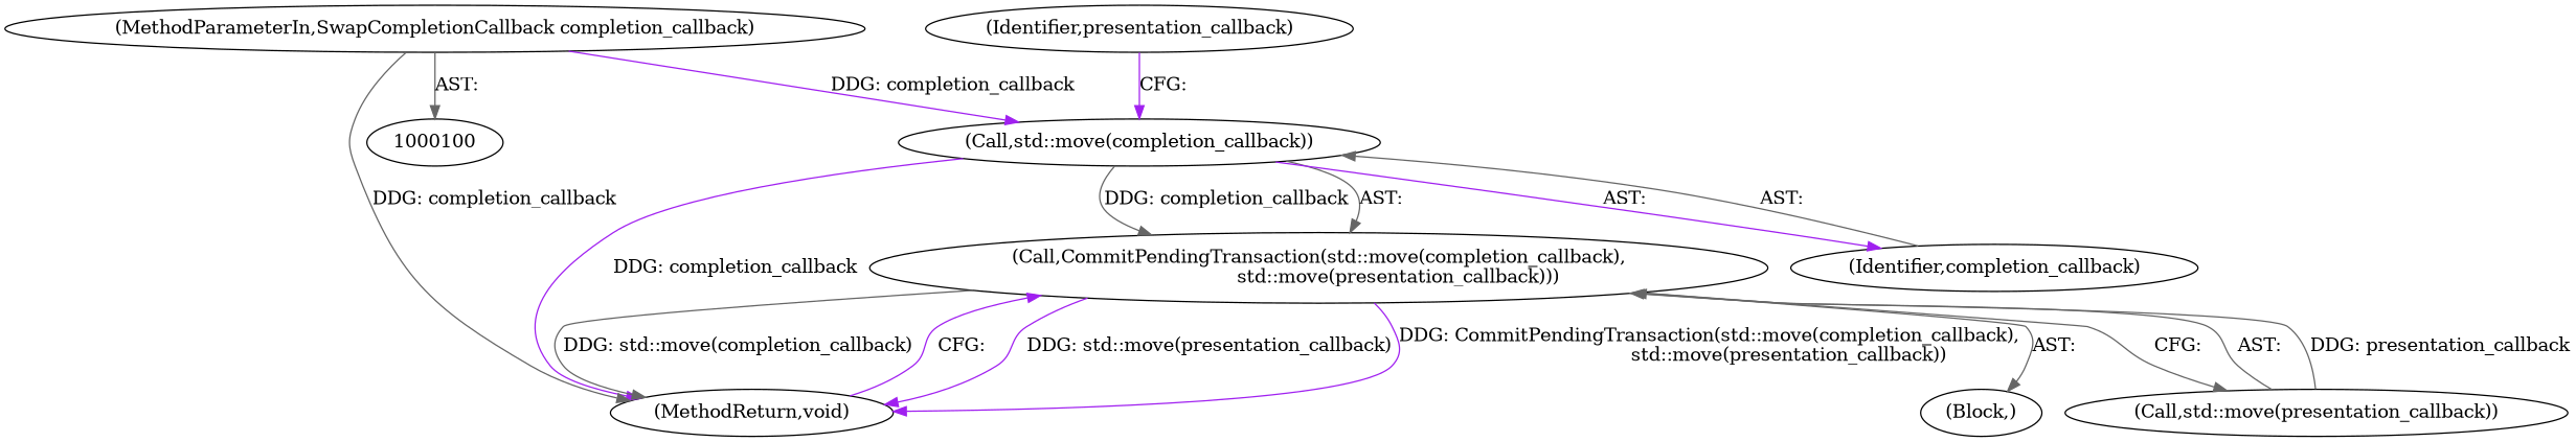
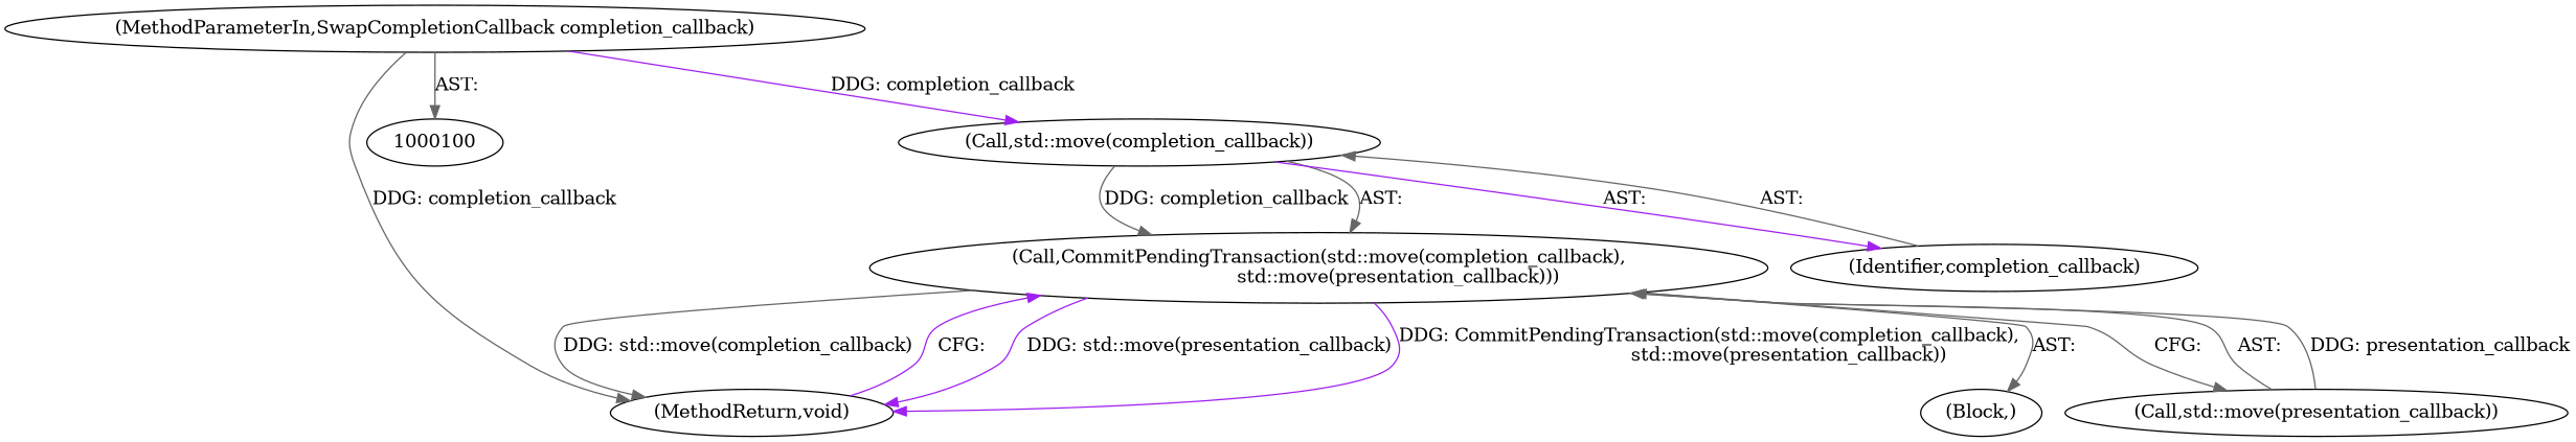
  digraph {
    edge [color=gray40]
    n1 [label="(Call,std::move(completion_callback))"]
    n2 [label="(Call,CommitPendingTransaction(std::move(completion_callback),\n                           std::move(presentation_callback)))"]
    n3 [label="(MethodReturn,void)"]
    n4 [label="(Identifier,completion_callback)"]
    n5 [label="(Block,)"]
    n6 [label="(Call,std::move(presentation_callback))"]
    n7 [label="(MethodParameterIn,SwapCompletionCallback completion_callback)"]
    1000100
-   n9 [label="(Identifier,presentation_callback)"]
    n1 -> n2 [label="AST: "]
    n1 -> n2 [label="DDG: completion_callback"]
-   n1 -> n3 [color=purple label="DDG: completion_callback"]
    n1 -> n4 [color=purple label="AST: "]
    n2 -> n3 [color=purple label="DDG: std::move(presentation_callback)"]
    n2 -> n3 [color=purple label="DDG: CommitPendingTransaction(std::move(completion_callback),\n                           std::move(presentation_callback))"]
    n2 -> n3 [label="DDG: std::move(completion_callback)"]
    n2 -> n5 [label="AST: "]
    n2 -> n6 [label="CFG: "]
    n3 -> n2 [color=purple label="CFG: "]
    n4 -> n1 [label="AST: "]
    n6 -> n2 [label="AST: "]
    n6 -> n2 [label="DDG: presentation_callback"]
    n7 -> n1 [color=purple label="DDG: completion_callback"]
    n7 -> n3 [label="DDG: completion_callback"]
    n7 -> 1000100 [label="AST: "]
-   n9 -> n1 [color=purple label="CFG: "]
  }
